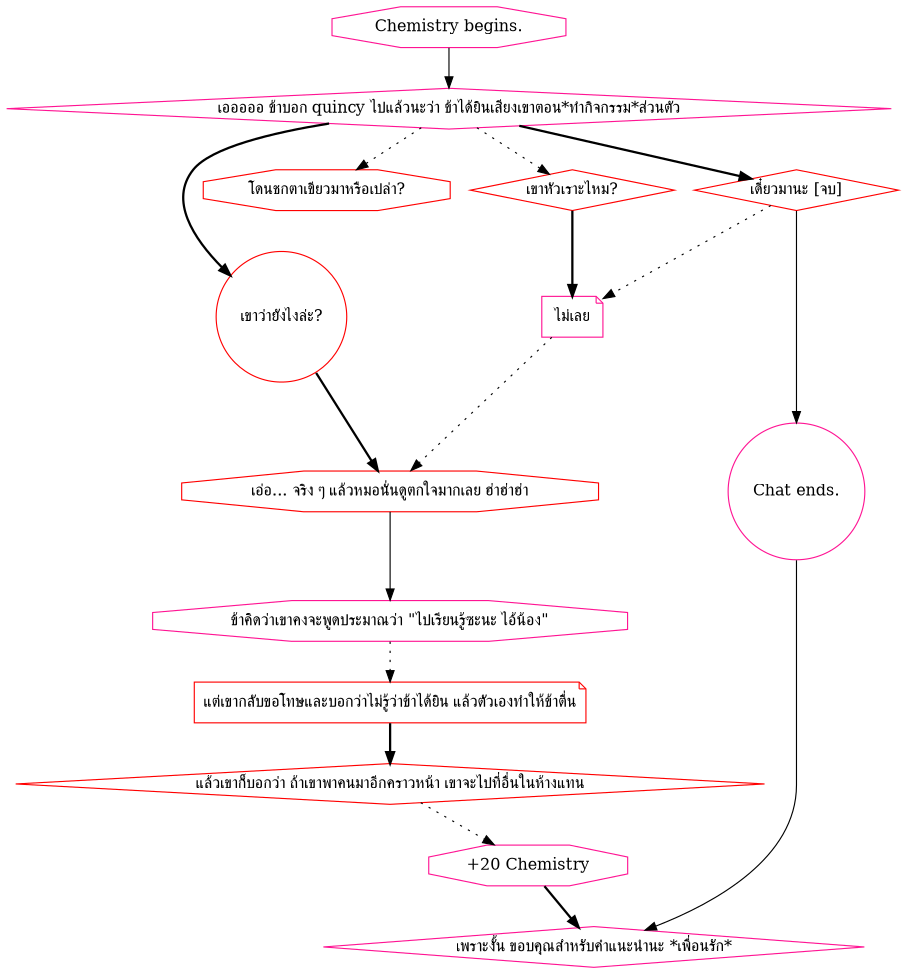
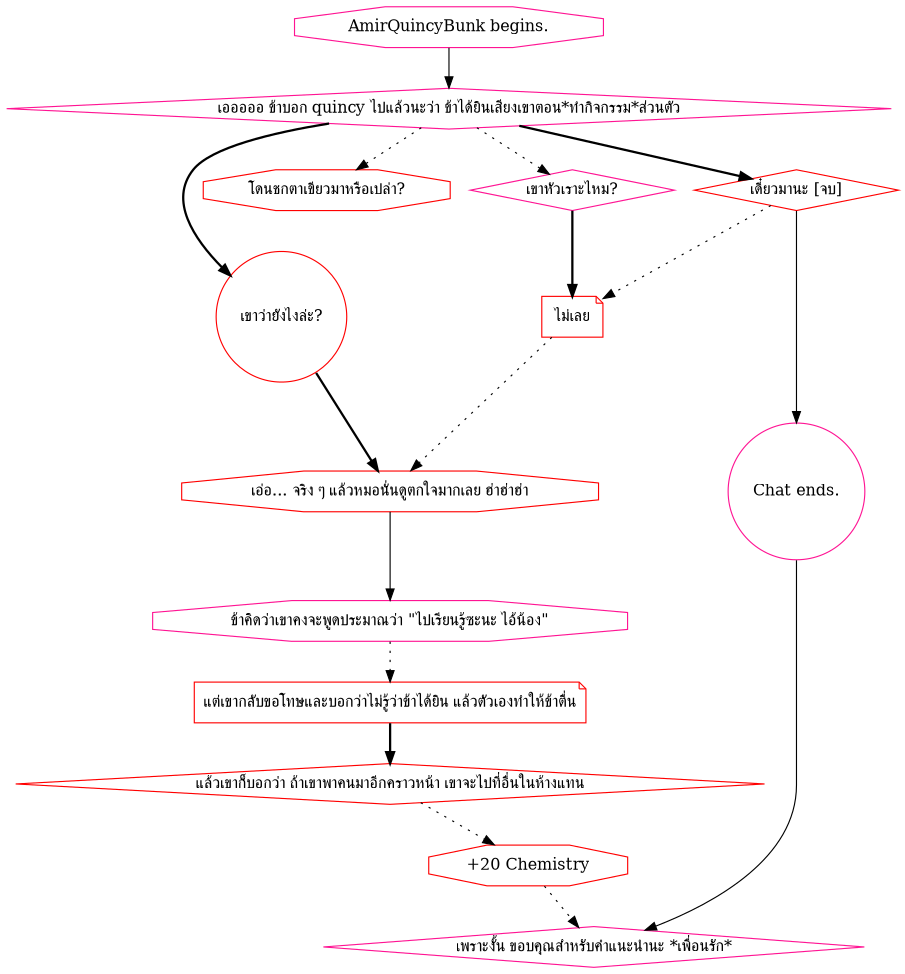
  digraph {
    node [color=red shape=diamond]
    edge [style=dotted]
    n1 [color=deeppink label="เอออออ ข้าบอก quincy ไปแล้วนะว่า ข้าได้ยินเสียงเขาตอน*ทำกิจกรรม*ส่วนตัว"]
-   "AmirQuincyBunk begins." [color=deeppink shape=octagon label="Chemistry begins."]
+   "AmirQuincyBunk begins." [color=deeppink shape=octagon]
    n3 [label="เขาว่ายังไงล่ะ?" shape=circle]
    n4 [label="โดนชกตาเขียวมาหรือเปล่า?" shape=octagon]
-   n5 [label="เขาหัวเราะไหม?"]
+   n5 [color=deeppink label="เขาหัวเราะไหม?"]
    n6 [label="เดี๋ยวมานะ [จบ]"]
    n7 [label="เอ่อ... จริง ๆ แล้วหมอนั่นดูตกใจมากเลย ฮ่าฮ่าฮ่า" shape=octagon]
-   n8 [color=deeppink label="ไม่เลย" shape=note]
+   n8 [label="ไม่เลย" shape=note]
    "Chat ends." [color=deeppink shape=circle]
    n10 [color=deeppink label="ข้าคิดว่าเขาคงจะพูดประมาณว่า \"ไปเรียนรู้ซะนะ ไอ้น้อง\"" shape=octagon]
    n11 [color=deeppink label="เพราะงั้น ขอบคุณสำหรับคำแนะนำนะ *เพื่อนรัก*"]
    n12 [label="แต่เขากลับขอโทษและบอกว่าไม่รู้ว่าข้าได้ยิน แล้วตัวเองทำให้ข้าตื่น" shape=note]
    n13 [label="แล้วเขาก็บอกว่า ถ้าเขาพาคนมาอีกคราวหน้า เขาจะไปที่อื่นในห้างแทน"]
-   n14 [color=deeppink label="+20 Chemistry" shape=octagon]
+   n14 [label="+20 Chemistry" shape=octagon]
    n1 -> n3 [style=bold]
    n1 -> n4
    n1 -> n5
    n1 -> n6 [style=bold]
    "AmirQuincyBunk begins." -> n1 [style=solid]
    n3 -> n7 [style=bold]
    n5 -> n8 [style=bold]
    n6 -> n8
    n6 -> "Chat ends." [style=solid]
    n7 -> n10 [style=solid]
    n8 -> n7
    "Chat ends." -> n11 [style=solid]
    n10 -> n12
    n12 -> n13 [style=bold]
    n13 -> n14
-   n14 -> n11 [style=bold]
+   n14 -> n11
  }
